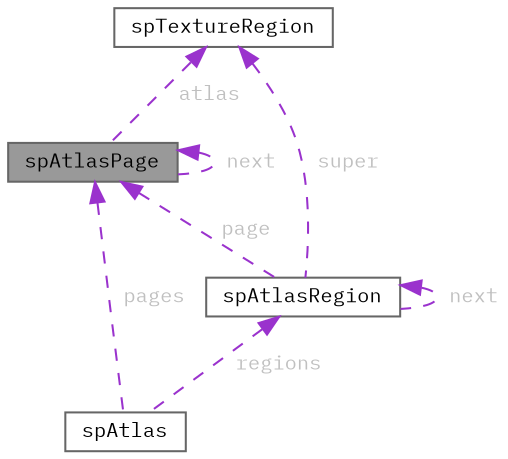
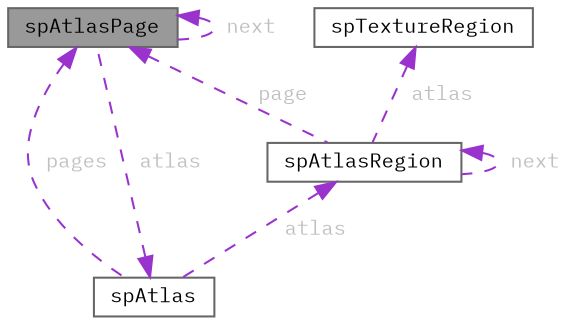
  digraph {
    fontname="IBM Plex Mono"
    node [color=gray40 fillcolor=white fontname="IBM Plex Mono" fontsize=10 shape=box style=filled]
    edge [color=darkorchid3 dir=back fontcolor=grey fontname="IBM Plex Mono" fontsize=10 labelfontname=Helvetica labelfontsize=10 style=dashed]
    n1 [fillcolor=grey60 fontcolor=black height=0.2 label=spAtlasPage width=0.4]
    n2 [height=0.2 label=spAtlas width=0.4]
    n3 [height=0.2 label=spAtlasRegion width=0.4]
    n4 [height=0.2 label=spTextureRegion width=0.4]
    n1 -> n1 [label=" next"]
    n1 -> n2 [label=" pages"]
    n1 -> n3 [label=" page"]
-   n4 -> n1 [label=" atlas"]
-   n3 -> n2 [label=" regions"]
+   n2 -> n1 [label=" atlas"]
+   n3 -> n2 [label=" atlas"]
    n3 -> n3 [label=" next"]
-   n4 -> n3 [label=" super"]
+   n4 -> n3 [label=" atlas"]
  }
